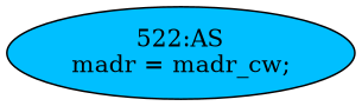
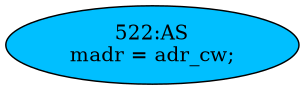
  strict digraph {
    rankdir=LR
-   n1 [ast="<pyverilog.vparser.ast.Assign object at 0x7f9fff9d2650>" def_var="['madr']" fillcolor=deepskyblue label="522:AS\nmadr = madr_cw;" statements="[]" style=filled typ=Assign use_var="['adr_cw']"]
+   n1 [ast="<pyverilog.vparser.ast.Assign object at 0x7f9fff9d2650>" def_var="['madr']" fillcolor=deepskyblue label="522:AS\nmadr = adr_cw;" statements="[]" style=filled typ=Assign use_var="['adr_cw']"]
  }
